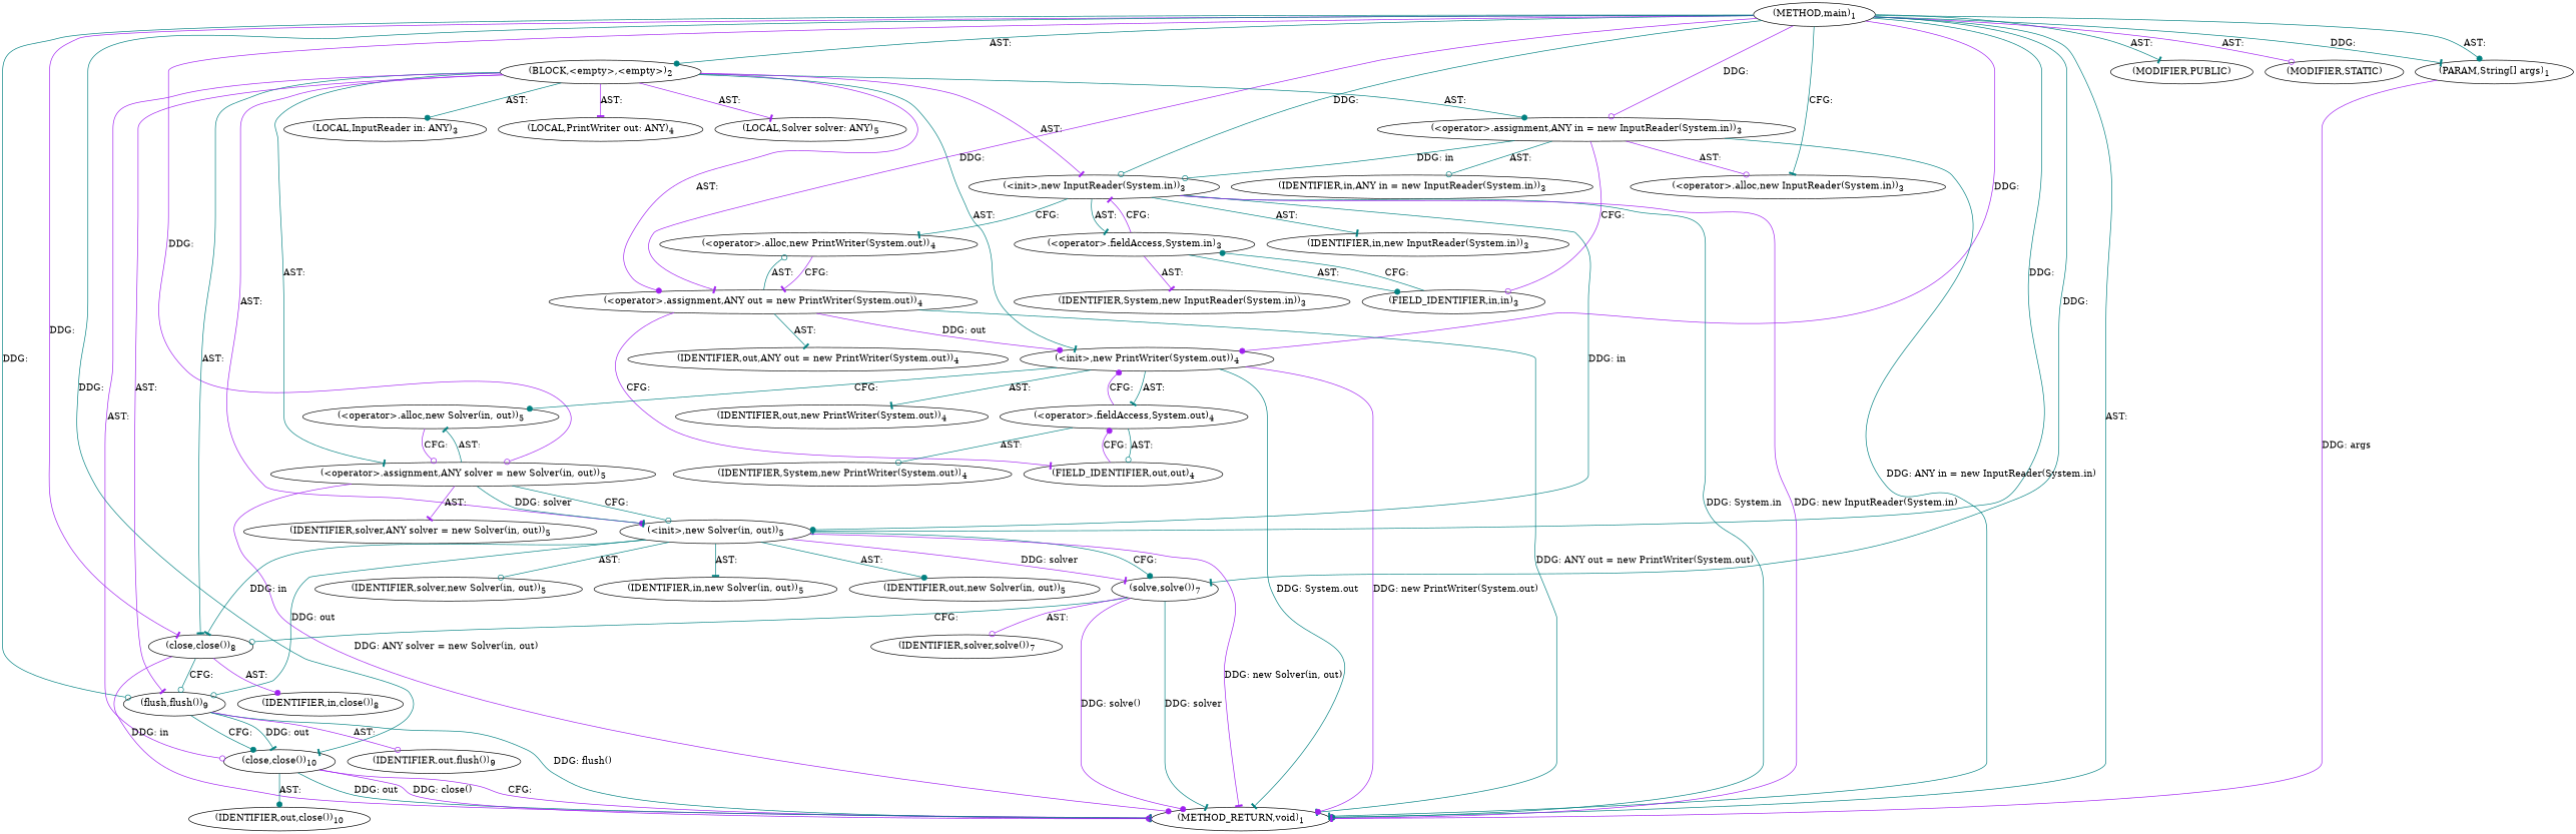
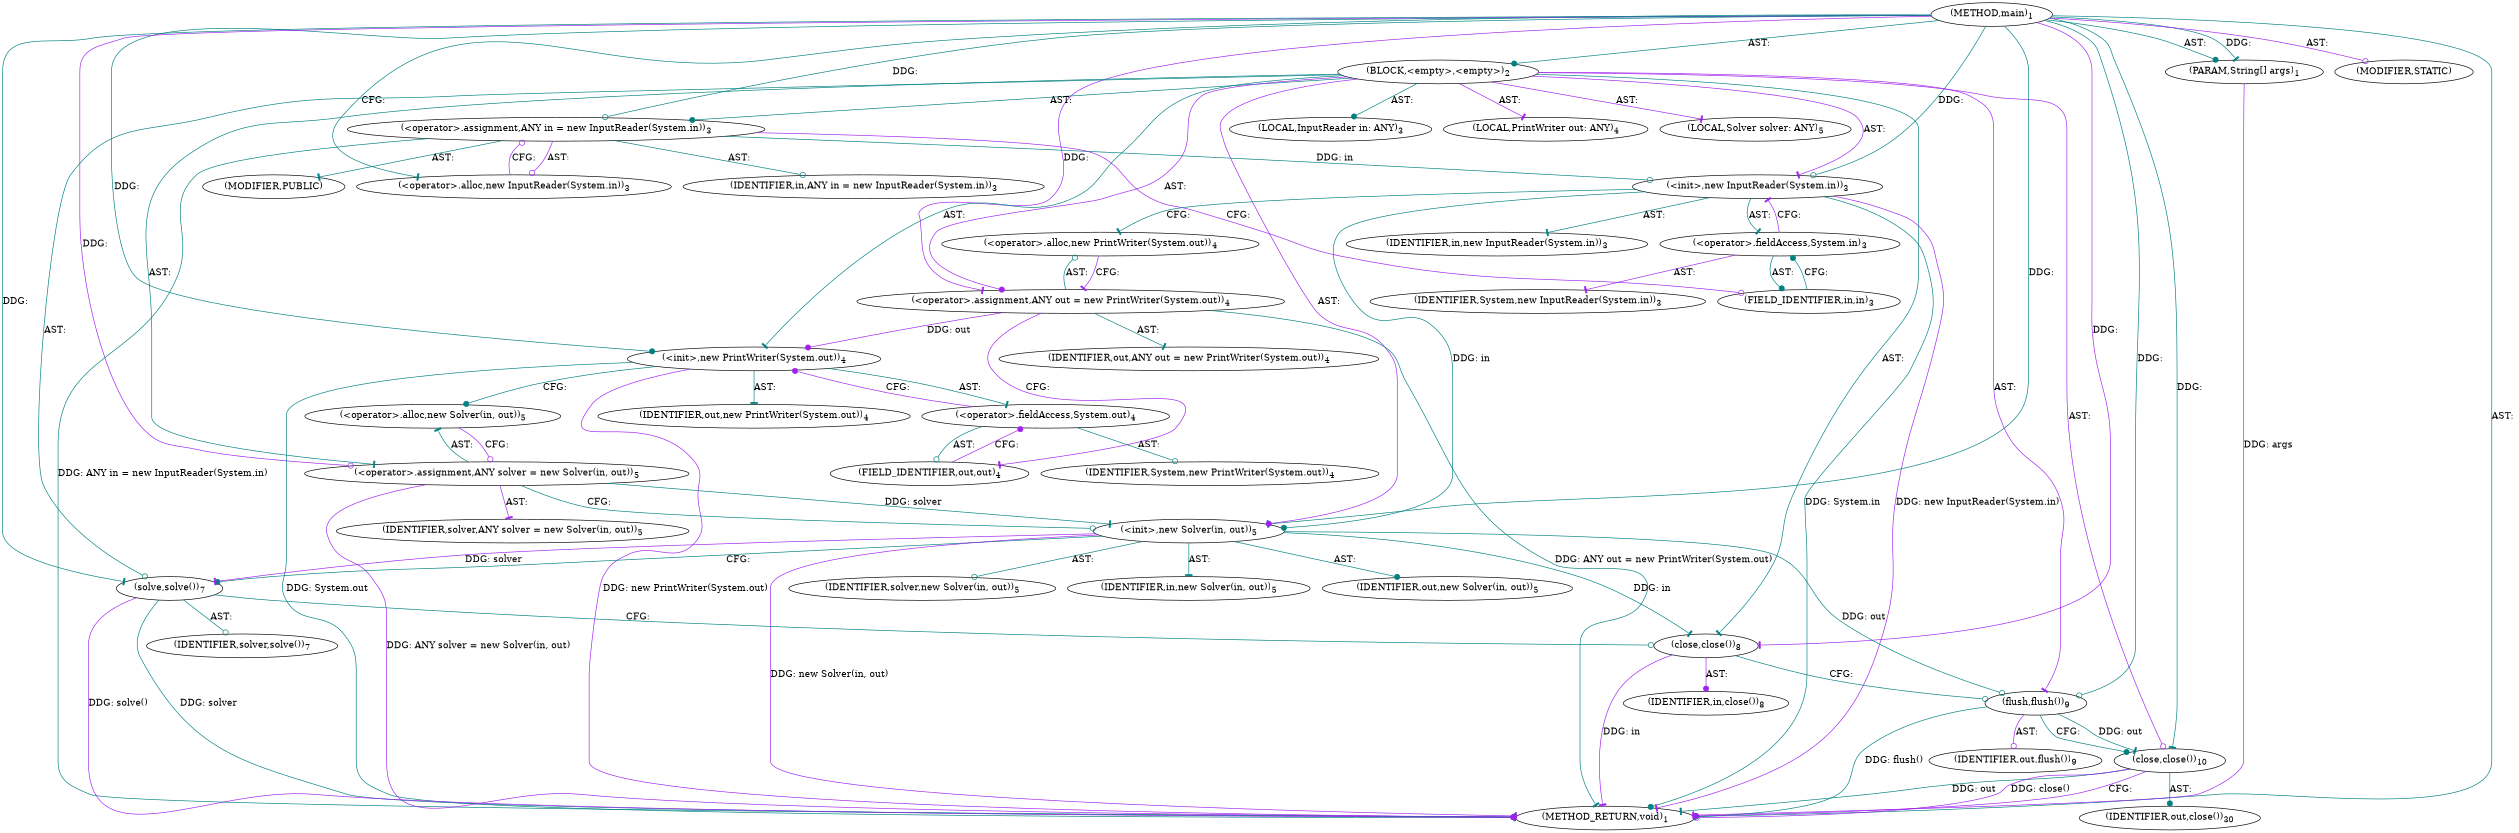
  digraph {
    edge [arrowhead=tee color=teal]
    n1 [label=<(METHOD,main)<SUB>1</SUB>>]
    n2 [label=<(PARAM,String[] args)<SUB>1</SUB>>]
    n3 [label=<(BLOCK,&lt;empty&gt;,&lt;empty&gt;)<SUB>2</SUB>>]
    n4 [label=<(&lt;operator&gt;.assignment,ANY in = new InputReader(System.in))<SUB>3</SUB>>]
    n5 [label=<(&lt;operator&gt;.alloc,new InputReader(System.in))<SUB>3</SUB>>]
    n6 [label=<(&lt;init&gt;,new InputReader(System.in))<SUB>3</SUB>>]
    n7 [label=<(&lt;operator&gt;.assignment,ANY out = new PrintWriter(System.out))<SUB>4</SUB>>]
    n8 [label=<(&lt;init&gt;,new PrintWriter(System.out))<SUB>4</SUB>>]
    n9 [label=<(&lt;operator&gt;.assignment,ANY solver = new Solver(in, out))<SUB>5</SUB>>]
    n10 [label=<(&lt;init&gt;,new Solver(in, out))<SUB>5</SUB>>]
    n11 [label=<(solve,solve())<SUB>7</SUB>>]
    n12 [label=<(close,close())<SUB>8</SUB>>]
    n13 [label=<(flush,flush())<SUB>9</SUB>>]
    n14 [label=<(close,close())<SUB>10</SUB>>]
    n15 [label=<(MODIFIER,PUBLIC)>]
    n16 [label=<(MODIFIER,STATIC)>]
    n17 [label=<(METHOD_RETURN,void)<SUB>1</SUB>>]
    n18 [label=<(LOCAL,InputReader in: ANY)<SUB>3</SUB>>]
    n19 [label=<(LOCAL,PrintWriter out: ANY)<SUB>4</SUB>>]
    n20 [label=<(LOCAL,Solver solver: ANY)<SUB>5</SUB>>]
    n21 [label=<(IDENTIFIER,in,ANY in = new InputReader(System.in))<SUB>3</SUB>>]
    n22 [label=<(FIELD_IDENTIFIER,in,in)<SUB>3</SUB>>]
    n23 [label=<(IDENTIFIER,in,new InputReader(System.in))<SUB>3</SUB>>]
    n24 [label=<(&lt;operator&gt;.fieldAccess,System.in)<SUB>3</SUB>>]
    n25 [label=<(&lt;operator&gt;.alloc,new PrintWriter(System.out))<SUB>4</SUB>>]
    n26 [label=<(IDENTIFIER,out,ANY out = new PrintWriter(System.out))<SUB>4</SUB>>]
    n27 [label=<(FIELD_IDENTIFIER,out,out)<SUB>4</SUB>>]
    n28 [label=<(IDENTIFIER,out,new PrintWriter(System.out))<SUB>4</SUB>>]
    n29 [label=<(&lt;operator&gt;.fieldAccess,System.out)<SUB>4</SUB>>]
    n30 [label=<(&lt;operator&gt;.alloc,new Solver(in, out))<SUB>5</SUB>>]
    n31 [label=<(IDENTIFIER,solver,ANY solver = new Solver(in, out))<SUB>5</SUB>>]
    n32 [label=<(IDENTIFIER,solver,new Solver(in, out))<SUB>5</SUB>>]
    n33 [label=<(IDENTIFIER,in,new Solver(in, out))<SUB>5</SUB>>]
    n34 [label=<(IDENTIFIER,out,new Solver(in, out))<SUB>5</SUB>>]
    n35 [label=<(IDENTIFIER,solver,solve())<SUB>7</SUB>>]
    n36 [label=<(IDENTIFIER,in,close())<SUB>8</SUB>>]
    n37 [label=<(IDENTIFIER,out,flush())<SUB>9</SUB>>]
-   n38 [label=<(IDENTIFIER,out,close())<SUB>10</SUB>>]
+   n38 [label=<(IDENTIFIER,out,close())<SUB>30</SUB>>]
    n39 [label=<(IDENTIFIER,System,new InputReader(System.in))<SUB>3</SUB>>]
    n40 [label=<(IDENTIFIER,System,new PrintWriter(System.out))<SUB>4</SUB>>]
    n1 -> n2 [arrowhead=dot label="AST: "]
    n1 -> n2 [label="DDG: "]
    n1 -> n3 [arrowhead=dot label="AST: "]
-   n1 -> n4 [arrowhead=odot color=purple label="DDG: "]
+   n1 -> n4 [arrowhead=odot label="DDG: "]
    n1 -> n5 [label="CFG: "]
    n1 -> n6 [arrowhead=odot label="DDG: "]
    n1 -> n7 [color=purple label="DDG: "]
-   n1 -> n8 [arrowhead=dot color=purple label="DDG: "]
+   n1 -> n8 [arrowhead=dot label="DDG: "]
    n1 -> n9 [arrowhead=odot color=purple label="DDG: "]
    n1 -> n10 [label="DDG: "]
    n1 -> n11 [label="DDG: "]
    n1 -> n12 [color=purple label="DDG: "]
    n1 -> n13 [arrowhead=odot label="DDG: "]
    n1 -> n14 [label="DDG: "]
-   n1 -> n15 [label="AST: "]
+   n4 -> n15 [label="AST: "]
    n1 -> n16 [arrowhead=odot color=purple label="AST: "]
    n1 -> n17 [arrowhead=dot label="AST: "]
    n2 -> n17 [color=purple label="DDG: args"]
    n3 -> n4 [arrowhead=dot label="AST: "]
    n3 -> n6 [color=purple label="AST: "]
    n3 -> n7 [arrowhead=dot color=purple label="AST: "]
    n3 -> n8 [label="AST: "]
    n3 -> n9 [label="AST: "]
    n3 -> n10 [arrowhead=dot color=purple label="AST: "]
+   n3 -> n11 [arrowhead=odot label="AST: "]
    n3 -> n12 [label="AST: "]
    n3 -> n13 [color=purple label="AST: "]
    n3 -> n14 [arrowhead=odot color=purple label="AST: "]
    n3 -> n18 [arrowhead=dot label="AST: "]
    n3 -> n19 [color=purple label="AST: "]
    n3 -> n20 [color=purple label="AST: "]
    n4 -> n5 [arrowhead=odot color=purple label="AST: "]
    n4 -> n6 [arrowhead=odot label="DDG: in"]
    n4 -> n17 [label="DDG: ANY in = new InputReader(System.in)"]
    n4 -> n21 [arrowhead=odot label="AST: "]
    n4 -> n22 [arrowhead=odot color=purple label="CFG: "]
+   n5 -> n4 [arrowhead=odot color=purple label="CFG: "]
    n6 -> n10 [arrowhead=dot label="DDG: in"]
    n6 -> n17 [arrowhead=dot label="DDG: System.in"]
    n6 -> n17 [color=purple label="DDG: new InputReader(System.in)"]
    n6 -> n23 [label="AST: "]
    n6 -> n24 [label="AST: "]
    n6 -> n25 [label="CFG: "]
    n7 -> n8 [arrowhead=dot color=purple label="DDG: out"]
    n7 -> n17 [label="DDG: ANY out = new PrintWriter(System.out)"]
    n7 -> n25 [arrowhead=odot label="AST: "]
    n7 -> n26 [label="AST: "]
    n7 -> n27 [color=purple label="CFG: "]
    n8 -> n17 [label="DDG: System.out"]
    n8 -> n17 [arrowhead=dot color=purple label="DDG: new PrintWriter(System.out)"]
    n8 -> n28 [label="AST: "]
    n8 -> n29 [label="AST: "]
    n8 -> n30 [arrowhead=dot label="CFG: "]
    n9 -> n10 [arrowhead=odot label="CFG: "]
    n9 -> n10 [label="DDG: solver"]
    n9 -> n17 [arrowhead=dot color=purple label="DDG: ANY solver = new Solver(in, out)"]
    n9 -> n30 [label="AST: "]
    n9 -> n31 [color=purple label="AST: "]
    n10 -> n11 [arrowhead=dot label="CFG: "]
    n10 -> n11 [color=purple label="DDG: solver"]
    n10 -> n12 [label="DDG: in"]
    n10 -> n13 [arrowhead=odot label="DDG: out"]
    n10 -> n17 [color=purple label="DDG: new Solver(in, out)"]
    n10 -> n32 [arrowhead=odot label="AST: "]
    n10 -> n33 [label="AST: "]
    n10 -> n34 [arrowhead=dot label="AST: "]
    n11 -> n12 [arrowhead=odot label="CFG: "]
    n11 -> n17 [label="DDG: solver"]
    n11 -> n17 [arrowhead=dot color=purple label="DDG: solve()"]
-   n11 -> n35 [arrowhead=odot color=purple label="AST: "]
+   n11 -> n35 [arrowhead=odot label="AST: "]
    n12 -> n13 [arrowhead=odot label="CFG: "]
    n12 -> n17 [color=purple label="DDG: in"]
    n12 -> n36 [arrowhead=dot color=purple label="AST: "]
    n13 -> n14 [arrowhead=dot label="CFG: "]
    n13 -> n14 [label="DDG: out"]
    n13 -> n17 [label="DDG: flush()"]
    n13 -> n37 [arrowhead=odot color=purple label="AST: "]
    n14 -> n17 [arrowhead=dot color=purple label="CFG: "]
    n14 -> n17 [label="DDG: out"]
    n14 -> n17 [arrowhead=odot color=purple label="DDG: close()"]
    n14 -> n38 [arrowhead=dot label="AST: "]
    n22 -> n24 [arrowhead=dot label="CFG: "]
    n24 -> n6 [color=purple label="CFG: "]
    n24 -> n22 [arrowhead=dot label="AST: "]
    n24 -> n39 [color=purple label="AST: "]
    n25 -> n7 [color=purple label="CFG: "]
    n27 -> n29 [arrowhead=dot color=purple label="CFG: "]
    n29 -> n8 [arrowhead=dot color=purple label="CFG: "]
    n29 -> n27 [arrowhead=odot label="AST: "]
    n29 -> n40 [arrowhead=odot label="AST: "]
    n30 -> n9 [arrowhead=odot color=purple label="CFG: "]
  }
